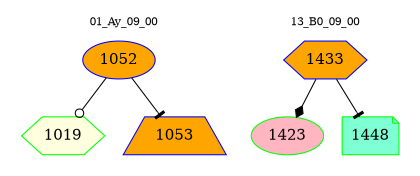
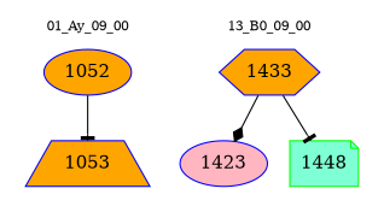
  digraph {
    node [color=blue fillcolor=orange shape=ellipse style=filled]
    edge [arrowhead=tee color=black]
    n1 [label=1052]
-   n2 [color=green fillcolor=lightyellow label=1019 shape=hexagon]
    n3 [label=1053 shape=trapezium]
    n4 [label=1433 shape=hexagon]
-   n5 [color=green fillcolor=lightpink label=1423]
+   n5 [fillcolor=lightpink label=1423]
    n6 [color=green fillcolor=aquamarine label=1448 shape=note]
    subgraph cluster_1 {
      color=white
      fontsize=10
      label="01_Ay_09_00"
      n1
-     n2
      n3
    }
    subgraph cluster_2 {
      color=white
      fontsize=10
      label="13_B0_09_00"
      n4
      n5
      n6
    }
-   n1 -> n2 [arrowhead=odot]
    n1 -> n3
    n4 -> n5 [arrowhead=diamond]
    n4 -> n6
  }
